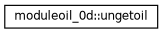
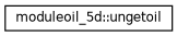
  digraph {
    rankdir=TB
-   n1 [color=black fillcolor=white fontname=Helvetica fontsize=10 height=0.2 label="moduleoil_0d::ungetoil" shape=record style=filled width=0.4]
+   n1 [color=black fillcolor=white fontname=Helvetica fontsize=10 height=0.2 label="moduleoil_5d::ungetoil" shape=record style=filled width=0.4]
  }
